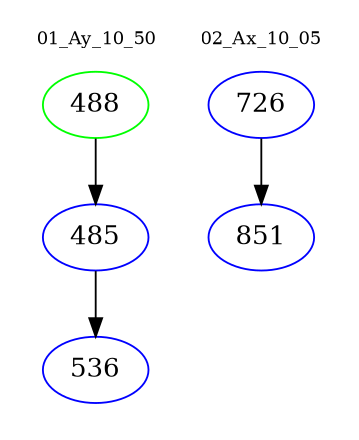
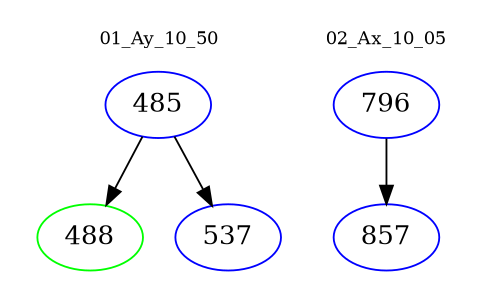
  digraph {
    node [color=blue]
    edge [color=black]
    n1 [label=485]
    n2 [color=green label=488]
-   n3 [label=536]
-   n4 [label=726]
-   n5 [label=851]
+   n3 [label=537]
+   n4 [label=796]
+   n5 [label=857]
    subgraph cluster_1 {
      color=white
      fontsize=10
      label="01_Ay_10_50"
      n1
      n2
      n3
    }
    subgraph cluster_2 {
      color=white
      fontsize=10
      label="02_Ax_10_05"
      n4
      n5
    }
-   n2 -> n1
+   n1 -> n2
    n1 -> n3
    n4 -> n5
  }
